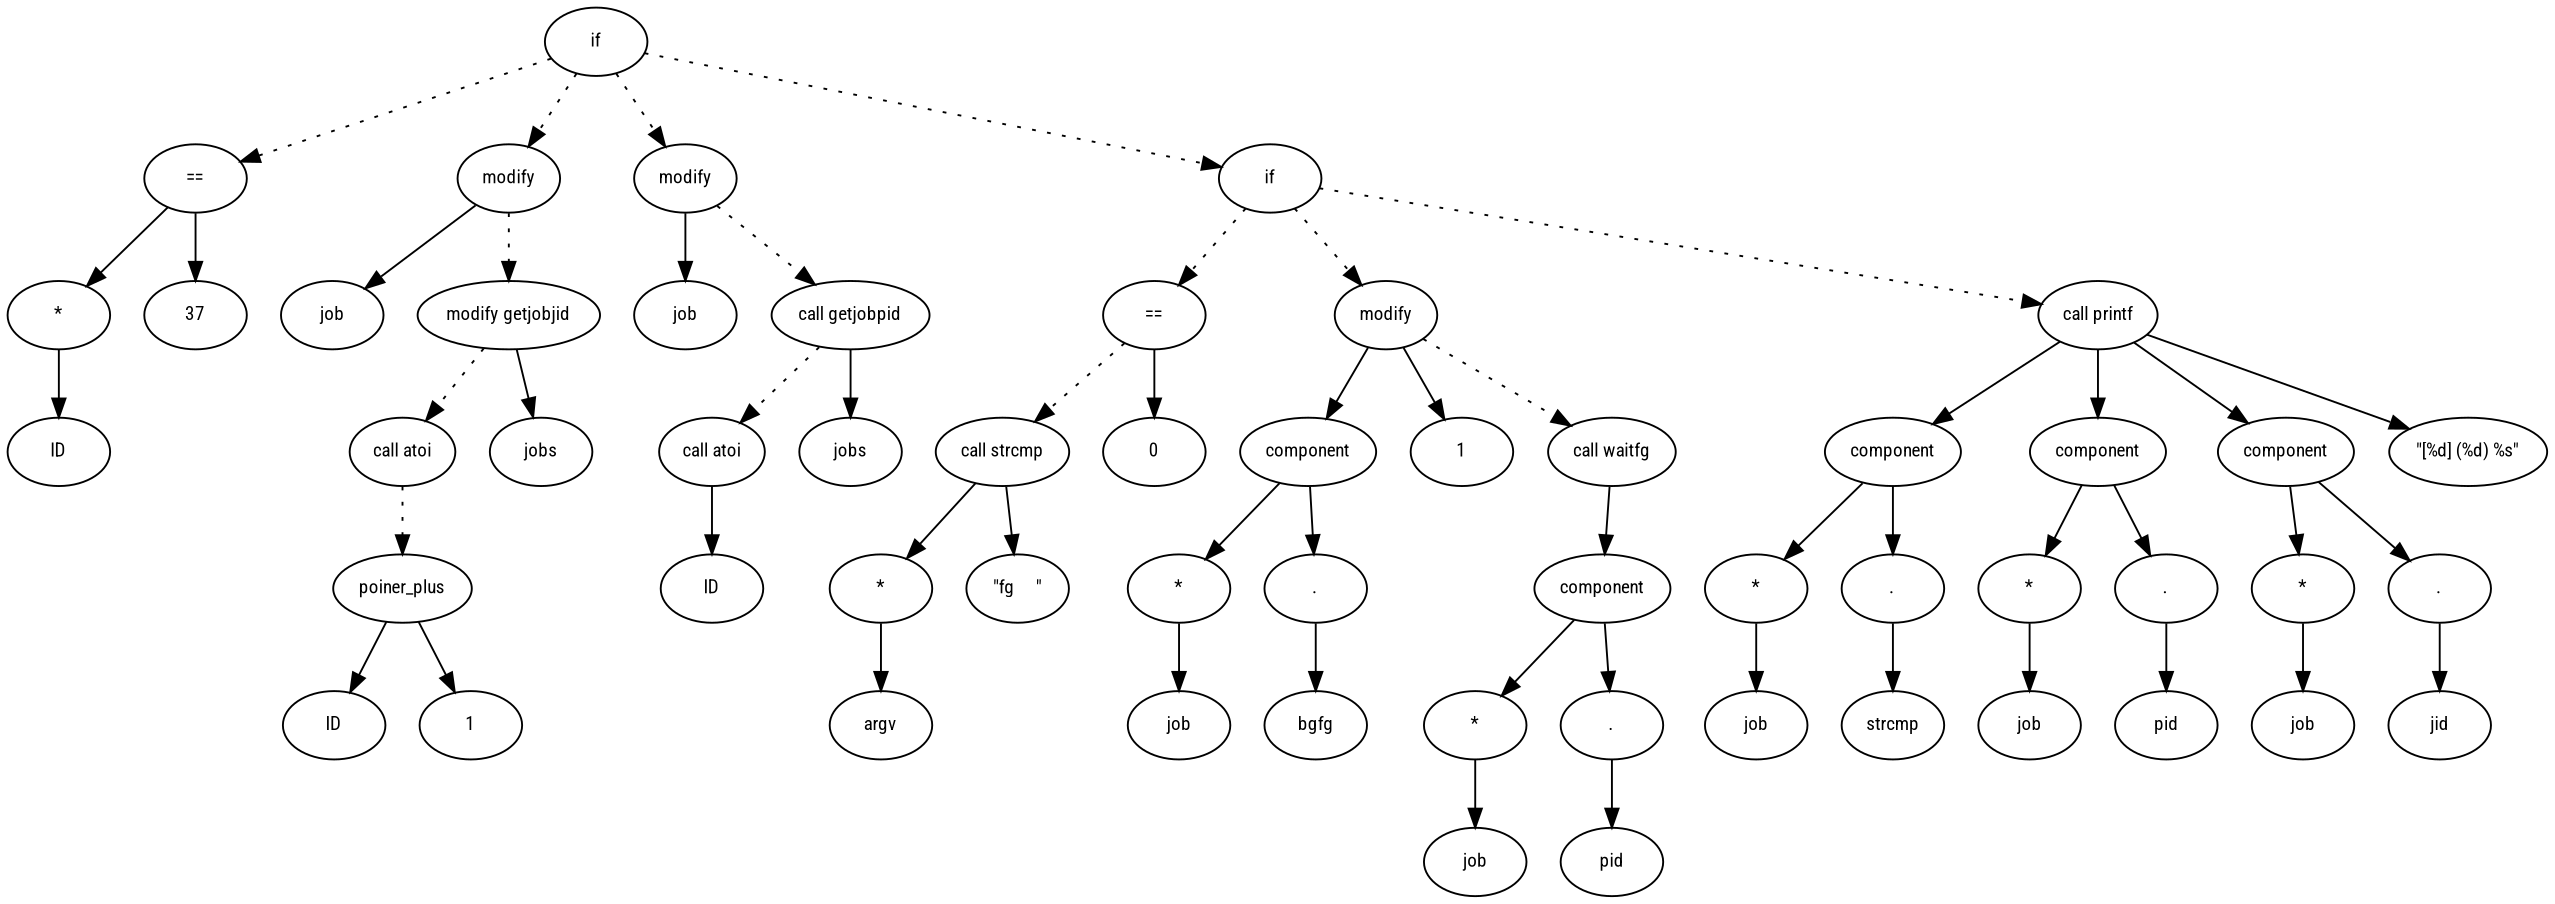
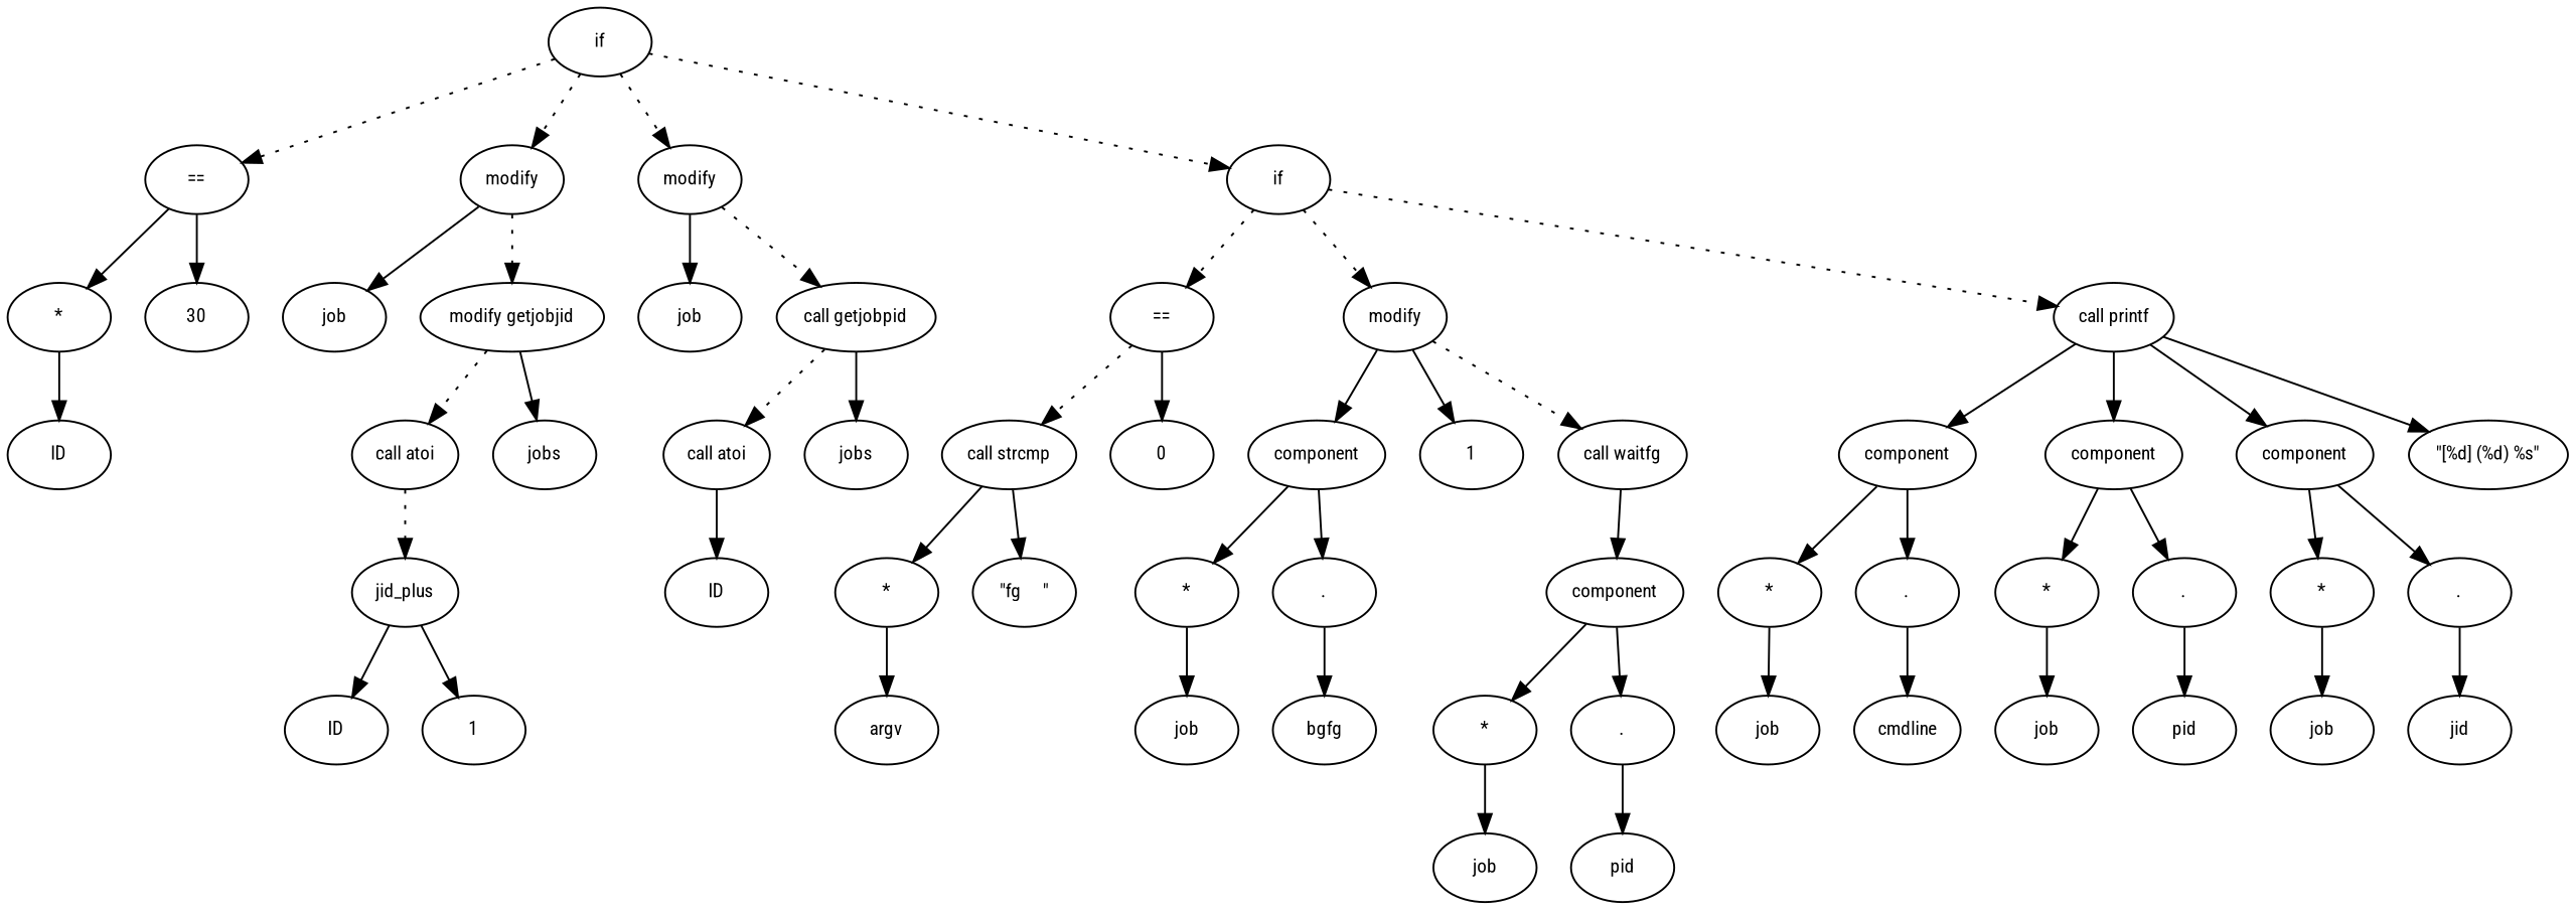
  digraph {
    fontname="Roboto Condensed"
    fontsize=10
    node [fontname="Roboto Condensed" fontsize=10 shape=ellipse]
    edge [fontname="Roboto Condensed" fontsize=10]
    n1 [label=if]
    n2 [label="=="]
    n3 [label=modify]
    n4 [label=modify]
    n5 [label=if]
    n6 [label="*"]
-   n7 [label=37]
+   n7 [label=30]
    n8 [label=job]
    n9 [label="modify getjobjid"]
    n10 [label=job]
    n11 [label="call getjobpid"]
    n12 [label="=="]
    n13 [label=modify]
    n14 [label="call printf"]
    n15 [label=ID]
    n16 [label="call atoi"]
    n17 [label=jobs]
-   n18 [label=poiner_plus]
+   n18 [label=jid_plus]
    n19 [label=ID]
    n20 [label=1]
    n21 [label="call atoi"]
    n22 [label=jobs]
    n23 [label=ID]
    n24 [label="call strcmp"]
    n25 [label=0]
    n26 [label=component]
    n27 [label=1]
    n28 [label="call waitfg"]
    n29 [label=component]
    n30 [label=component]
    n31 [label=component]
    n32 [label="\"[%d] (%d) %s\""]
    n33 [label="*"]
    n34 [label="\"fg     \""]
    n35 [label=argv]
    n36 [label="*"]
    n37 [label="."]
    n38 [label=component]
    n39 [label=job]
    n40 [label=bgfg]
    n41 [label="*"]
    n42 [label="."]
    n43 [label=job]
    n44 [label=pid]
    n45 [label="*"]
    n46 [label="."]
    n47 [label="*"]
    n48 [label="."]
    n49 [label="*"]
    n50 [label="."]
    n51 [label=job]
-   n52 [label=strcmp]
+   n52 [label=cmdline]
    n53 [label=job]
    n54 [label=pid]
    n55 [label=job]
    n56 [label=jid]
    n1 -> n2 [style=dotted]
    n1 -> n3 [style=dotted]
    n1 -> n4 [style=dotted]
    n1 -> n5 [style=dotted]
    n2 -> n6
    n2 -> n7
    n3 -> n8
    n3 -> n9 [style=dotted]
    n4 -> n10
    n4 -> n11 [style=dotted]
    n5 -> n12 [style=dotted]
    n5 -> n13 [style=dotted]
    n5 -> n14 [style=dotted]
    n6 -> n15
    n9 -> n16 [style=dotted]
    n9 -> n17
    n11 -> n21 [style=dotted]
    n11 -> n22
    n12 -> n24 [style=dotted]
    n12 -> n25
    n13 -> n26
    n13 -> n27
    n13 -> n28 [style=dotted]
    n14 -> n29
    n14 -> n30
    n14 -> n31
    n14 -> n32
    n16 -> n18 [style=dotted]
    n18 -> n19
    n18 -> n20
    n21 -> n23
    n24 -> n33
    n24 -> n34
    n26 -> n36
    n26 -> n37
    n28 -> n38
    n29 -> n45
    n29 -> n46
    n30 -> n47
    n30 -> n48
    n31 -> n49
    n31 -> n50
    n33 -> n35
    n36 -> n39
    n37 -> n40
    n38 -> n41
    n38 -> n42
    n41 -> n43
    n42 -> n44
    n45 -> n51
    n46 -> n52
    n47 -> n53
    n48 -> n54
    n49 -> n55
    n50 -> n56
  }
